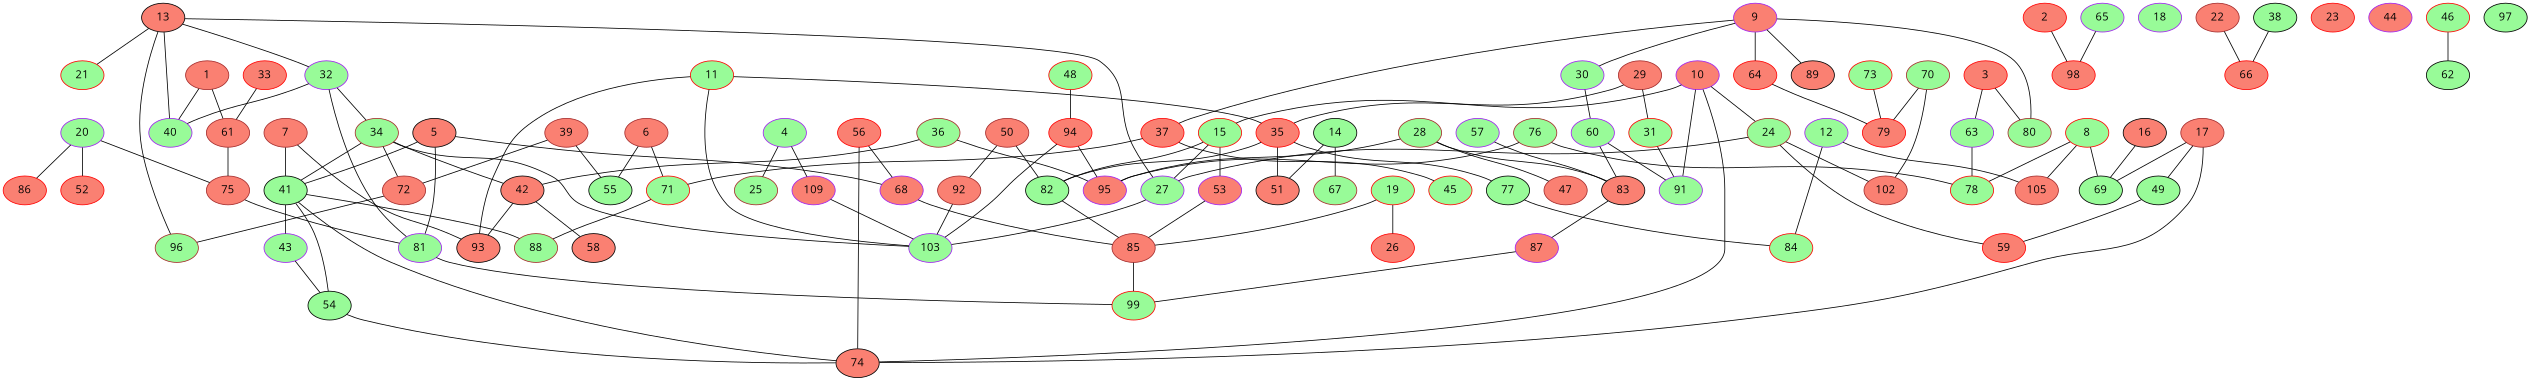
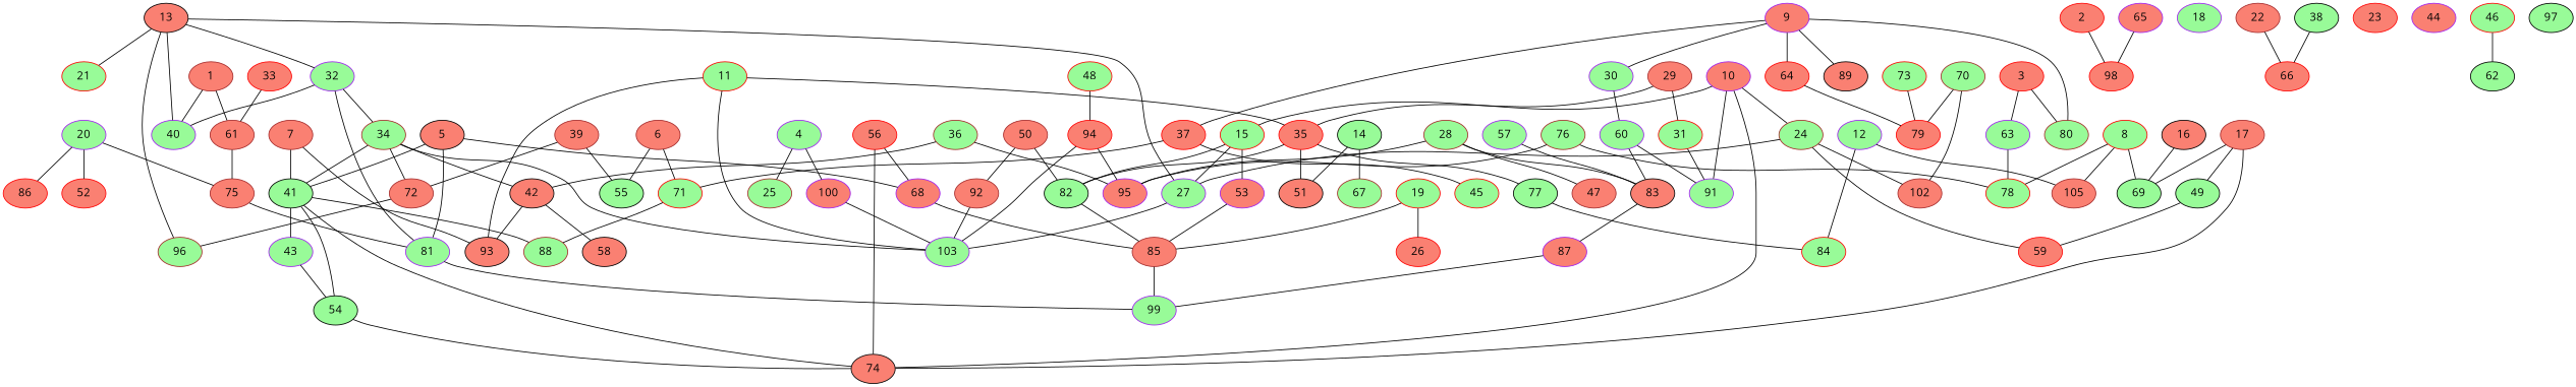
  graph {
    fontname="Open Sans"
    node [color=red fillcolor=palegreen fontname="Open Sans" style=filled]
    edge [fontname="Open Sans"]
    1 [color=brown fillcolor=salmon]
    40 [color=purple]
    61 [color=brown fillcolor=salmon]
    75 [color=brown fillcolor=salmon]
    2 [fillcolor=salmon]
    98 [fillcolor=salmon]
    3 [fillcolor=salmon]
    63 [color=purple]
    80 [color=brown]
    53 [color=purple fillcolor=salmon]
    85 [color=brown fillcolor=salmon]
    78
    4 [color=purple]
    25 [color=brown]
-   100 [color=purple fillcolor=salmon label=109]
+   100 [color=purple fillcolor=salmon]
    103 [color=purple]
    5 [color=black fillcolor=salmon]
    41 [color=black]
    68 [color=purple fillcolor=salmon]
    81 [color=purple]
    74 [color=black fillcolor=salmon]
    43 [color=purple]
    54 [color=black]
    88 [color=brown]
-   99
+   99 [color=purple]
    6 [color=brown fillcolor=salmon]
    55 [color=black]
    71
    7 [color=brown fillcolor=salmon]
    93 [color=black fillcolor=salmon]
    69 [color=black]
    8
    n33 [color=brown fillcolor=salmon label=105]
    9 [color=purple fillcolor=salmon]
    30 [color=purple]
    37 [fillcolor=salmon]
    64 [fillcolor=salmon]
    89 [color=black fillcolor=salmon]
    60 [color=purple]
    45
    79 [fillcolor=salmon]
    10 [color=purple fillcolor=salmon]
    15
    24 [color=brown]
    91 [color=purple]
    27 [color=purple]
    82 [color=black]
    59 [fillcolor=salmon]
    102 [color=brown fillcolor=salmon]
    11
    35 [fillcolor=salmon]
    51 [color=black fillcolor=salmon]
    77 [color=black]
    12 [color=purple]
    84
    13 [color=black fillcolor=salmon]
    21
    32 [color=purple]
    96 [color=brown]
    34 [color=brown]
    14 [color=black]
    67 [color=brown]
    16 [color=black fillcolor=salmon]
    17 [color=brown fillcolor=salmon]
    49 [color=black]
    18 [color=purple]
    26 [fillcolor=salmon]
    19
    20 [color=purple]
    52 [fillcolor=salmon]
    86 [fillcolor=salmon]
    22 [color=brown fillcolor=salmon]
    66 [fillcolor=salmon]
    23 [fillcolor=salmon]
    28 [color=brown]
    47 [color=brown fillcolor=salmon]
    83 [color=black fillcolor=salmon]
    95 [color=purple fillcolor=salmon]
    87 [color=purple fillcolor=salmon]
    29 [color=brown fillcolor=salmon]
    31
    42 [color=black fillcolor=salmon]
    72 [color=brown fillcolor=salmon]
    33 [fillcolor=salmon]
    58 [color=black fillcolor=salmon]
    36 [color=brown]
    38 [color=black]
    39 [color=brown fillcolor=salmon]
    44 [color=purple fillcolor=salmon]
    62 [color=black]
    46
    94 [fillcolor=salmon]
    48
    50 [color=brown fillcolor=salmon]
    92 [color=brown fillcolor=salmon]
    56 [fillcolor=salmon]
    57 [color=purple]
-   65 [color=purple]
+   65 [color=purple fillcolor=salmon]
    70 [color=brown]
    73
    76 [color=brown]
    97 [color=black]
    1 -- 40
    1 -- 61
    61 -- 75
    75 -- 81
    2 -- 98
    3 -- 63
    3 -- 80
    63 -- 78
    53 -- 85
    85 -- 99
    4 -- 25
    4 -- 100
    100 -- 103
    5 -- 41
    5 -- 68
    5 -- 81
    41 -- 74
    41 -- 43
    41 -- 54
    41 -- 88
    68 -- 85
    81 -- 99
    43 -- 54
    54 -- 74
    6 -- 55
    6 -- 71
    71 -- 88
    7 -- 41
    7 -- 93
    8 -- 78
    8 -- 69
    8 -- n33
    9 -- 80
    9 -- 30
    9 -- 37
    9 -- 64
    9 -- 89
    30 -- 60
    37 -- 71
    37 -- 45
    64 -- 79
    60 -- 91
    60 -- 83
    10 -- 74
    10 -- 15
    10 -- 24
    10 -- 91
    15 -- 53
    15 -- 27
    15 -- 82
    24 -- 27
    24 -- 59
    24 -- 102
    27 -- 103
    82 -- 85
    11 -- 103
    11 -- 93
    11 -- 35
    35 -- 82
    35 -- 51
    35 -- 77
    77 -- 84
    12 -- n33
    12 -- 84
    13 -- 40
    13 -- 27
    13 -- 21
    13 -- 32
    13 -- 96
    32 -- 40
    32 -- 81
    32 -- 34
    34 -- 103
    34 -- 41
    34 -- 42
    34 -- 72
    14 -- 51
    14 -- 67
    16 -- 69
    17 -- 74
    17 -- 69
    17 -- 49
    49 -- 59
    19 -- 85
    19 -- 26
    20 -- 75
    20 -- 52
    20 -- 86
    22 -- 66
    28 -- 47
    28 -- 83
    28 -- 95
    83 -- 87
    87 -- 99
    29 -- 35
    29 -- 31
    31 -- 91
    42 -- 93
    42 -- 58
    72 -- 96
    33 -- 61
    36 -- 95
    36 -- 42
    38 -- 66
    39 -- 55
    39 -- 72
    46 -- 62
    94 -- 103
    94 -- 95
    48 -- 94
    50 -- 82
    50 -- 92
    92 -- 103
    56 -- 68
    56 -- 74
    57 -- 83
    65 -- 98
    70 -- 79
    70 -- 102
    73 -- 79
    76 -- 78
    76 -- 95
  }
